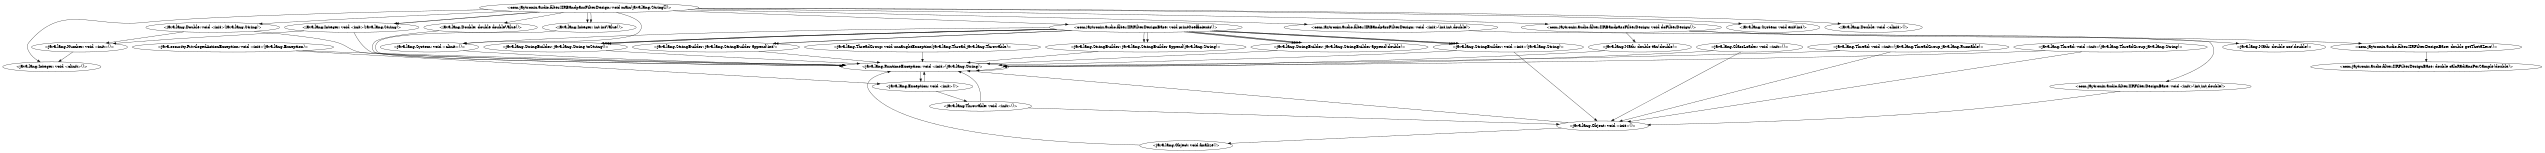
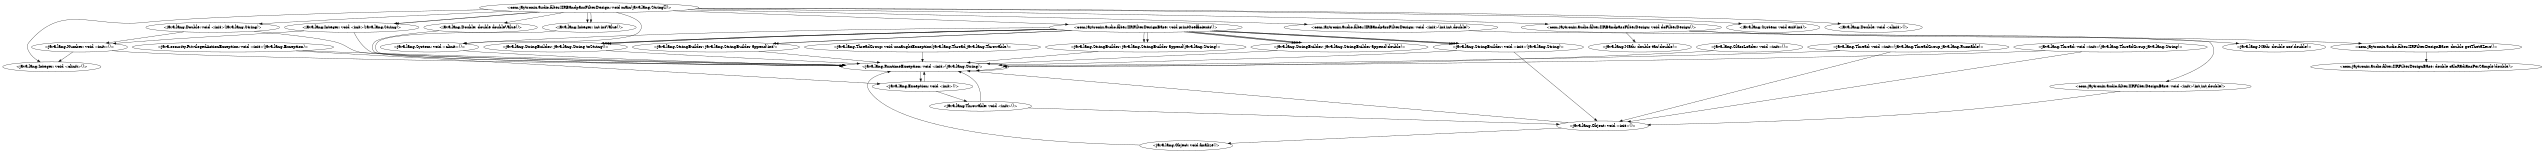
  digraph {
    "<com.jaytronix.audio.filter.IIRBandpassFilterDesign: void main(java.lang.String[])>"
    "<java.lang.System: void <clinit>()>"
    "<com.jaytronix.audio.filter.IIRBandpassFilterDesign: void <init>(int,int,double)>"
    "<java.lang.Double: void <init>(java.lang.String)>"
    "<java.lang.Integer: void <init>(java.lang.String)>"
    "<java.lang.System: void exit(int)>"
    "<java.lang.Double: void <clinit>()>"
    "<java.lang.Integer: void <clinit>()>"
    "<com.jaytronix.audio.filter.IIRBandpassFilterDesign: void doFilterDesign()>"
    "<com.jaytronix.audio.filter.IIRFilterDesignBase: void printCoefficients()>"
    "<java.lang.Double: double doubleValue()>"
    "<java.lang.Integer: int intValue()>"
    "<java.lang.RuntimeException: void <init>(java.lang.String)>"
    "<com.jaytronix.audio.filter.IIRFilterDesignBase: void <init>(int,int,double)>"
    "<java.lang.Number: void <init>()>"
    "<java.lang.Math: double tan(double)>"
    "<java.lang.Math: double cos(double)>"
    "<com.jaytronix.audio.filter.IIRFilterDesignBase: double getThetaZero()>"
    "<java.lang.StringBuilder: void <init>(java.lang.String)>"
    "<java.lang.StringBuilder: java.lang.StringBuilder append(int)>"
    "<java.lang.StringBuilder: java.lang.StringBuilder append(java.lang.String)>"
    "<java.lang.StringBuilder: java.lang.StringBuilder append(double)>"
    "<java.lang.StringBuilder: java.lang.String toString()>"
    "<java.lang.Object: void <init>()>"
    "<java.lang.Exception: void <init>()>"
    "<java.lang.ThreadGroup: void uncaughtException(java.lang.Thread,java.lang.Throwable)>"
    "<java.lang.Throwable: void <init>()>"
    "<java.lang.ClassLoader: void <init>()>"
    "<java.lang.Object: void finalize()>"
    "<java.security.PrivilegedActionException: void <init>(java.lang.Exception)>"
    "<java.lang.Thread: void <init>(java.lang.ThreadGroup,java.lang.Runnable)>"
    "<java.lang.Thread: void <init>(java.lang.ThreadGroup,java.lang.String)>"
    "<com.jaytronix.audio.filter.IIRFilterDesignBase: double calcRadiansPerSample(double)>"
    "<com.jaytronix.audio.filter.IIRBandpassFilterDesign: void main(java.lang.String[])>" -> "<java.lang.System: void <clinit>()>"
    "<com.jaytronix.audio.filter.IIRBandpassFilterDesign: void main(java.lang.String[])>" -> "<com.jaytronix.audio.filter.IIRBandpassFilterDesign: void <init>(int,int,double)>"
    "<com.jaytronix.audio.filter.IIRBandpassFilterDesign: void main(java.lang.String[])>" -> "<java.lang.Double: void <init>(java.lang.String)>"
    "<com.jaytronix.audio.filter.IIRBandpassFilterDesign: void main(java.lang.String[])>" -> "<java.lang.Integer: void <init>(java.lang.String)>"
    "<com.jaytronix.audio.filter.IIRBandpassFilterDesign: void main(java.lang.String[])>" -> "<java.lang.Integer: void <init>(java.lang.String)>"
    "<com.jaytronix.audio.filter.IIRBandpassFilterDesign: void main(java.lang.String[])>" -> "<java.lang.System: void exit(int)>"
    "<com.jaytronix.audio.filter.IIRBandpassFilterDesign: void main(java.lang.String[])>" -> "<java.lang.Double: void <clinit>()>"
    "<com.jaytronix.audio.filter.IIRBandpassFilterDesign: void main(java.lang.String[])>" -> "<java.lang.Integer: void <clinit>()>"
    "<com.jaytronix.audio.filter.IIRBandpassFilterDesign: void main(java.lang.String[])>" -> "<com.jaytronix.audio.filter.IIRBandpassFilterDesign: void doFilterDesign()>"
    "<com.jaytronix.audio.filter.IIRBandpassFilterDesign: void main(java.lang.String[])>" -> "<com.jaytronix.audio.filter.IIRFilterDesignBase: void printCoefficients()>"
    "<com.jaytronix.audio.filter.IIRBandpassFilterDesign: void main(java.lang.String[])>" -> "<java.lang.Double: double doubleValue()>"
    "<com.jaytronix.audio.filter.IIRBandpassFilterDesign: void main(java.lang.String[])>" -> "<java.lang.Integer: int intValue()>"
    "<com.jaytronix.audio.filter.IIRBandpassFilterDesign: void main(java.lang.String[])>" -> "<java.lang.Integer: int intValue()>"
    "<java.lang.System: void <clinit>()>" -> "<java.lang.RuntimeException: void <init>(java.lang.String)>"
    "<com.jaytronix.audio.filter.IIRBandpassFilterDesign: void <init>(int,int,double)>" -> "<com.jaytronix.audio.filter.IIRFilterDesignBase: void <init>(int,int,double)>"
    "<java.lang.Double: void <init>(java.lang.String)>" -> "<java.lang.RuntimeException: void <init>(java.lang.String)>"
    "<java.lang.Double: void <init>(java.lang.String)>" -> "<java.lang.Number: void <init>()>"
    "<java.lang.Integer: void <init>(java.lang.String)>" -> "<java.lang.RuntimeException: void <init>(java.lang.String)>"
    "<java.lang.Integer: void <init>(java.lang.String)>" -> "<java.lang.Number: void <init>()>"
    "<com.jaytronix.audio.filter.IIRBandpassFilterDesign: void doFilterDesign()>" -> "<java.lang.Math: double tan(double)>"
    "<com.jaytronix.audio.filter.IIRBandpassFilterDesign: void doFilterDesign()>" -> "<java.lang.Math: double cos(double)>"
    "<com.jaytronix.audio.filter.IIRBandpassFilterDesign: void doFilterDesign()>" -> "<com.jaytronix.audio.filter.IIRFilterDesignBase: double getThetaZero()>"
    "<com.jaytronix.audio.filter.IIRFilterDesignBase: void printCoefficients()>" -> "<java.lang.System: void <clinit>()>"
    "<com.jaytronix.audio.filter.IIRFilterDesignBase: void printCoefficients()>" -> "<java.lang.StringBuilder: void <init>(java.lang.String)>"
    "<com.jaytronix.audio.filter.IIRFilterDesignBase: void printCoefficients()>" -> "<java.lang.StringBuilder: void <init>(java.lang.String)>"
    "<com.jaytronix.audio.filter.IIRFilterDesignBase: void printCoefficients()>" -> "<java.lang.StringBuilder: void <init>(java.lang.String)>"
    "<com.jaytronix.audio.filter.IIRFilterDesignBase: void printCoefficients()>" -> "<java.lang.StringBuilder: void <init>(java.lang.String)>"
    "<com.jaytronix.audio.filter.IIRFilterDesignBase: void printCoefficients()>" -> "<java.lang.StringBuilder: java.lang.StringBuilder append(int)>"
    "<com.jaytronix.audio.filter.IIRFilterDesignBase: void printCoefficients()>" -> "<java.lang.StringBuilder: java.lang.StringBuilder append(int)>"
    "<com.jaytronix.audio.filter.IIRFilterDesignBase: void printCoefficients()>" -> "<java.lang.StringBuilder: java.lang.StringBuilder append(java.lang.String)>"
    "<com.jaytronix.audio.filter.IIRFilterDesignBase: void printCoefficients()>" -> "<java.lang.StringBuilder: java.lang.StringBuilder append(java.lang.String)>"
    "<com.jaytronix.audio.filter.IIRFilterDesignBase: void printCoefficients()>" -> "<java.lang.StringBuilder: java.lang.StringBuilder append(double)>"
    "<com.jaytronix.audio.filter.IIRFilterDesignBase: void printCoefficients()>" -> "<java.lang.StringBuilder: java.lang.StringBuilder append(double)>"
    "<com.jaytronix.audio.filter.IIRFilterDesignBase: void printCoefficients()>" -> "<java.lang.StringBuilder: java.lang.StringBuilder append(double)>"
    "<com.jaytronix.audio.filter.IIRFilterDesignBase: void printCoefficients()>" -> "<java.lang.StringBuilder: java.lang.StringBuilder append(double)>"
    "<com.jaytronix.audio.filter.IIRFilterDesignBase: void printCoefficients()>" -> "<java.lang.StringBuilder: java.lang.String toString()>"
    "<com.jaytronix.audio.filter.IIRFilterDesignBase: void printCoefficients()>" -> "<java.lang.StringBuilder: java.lang.String toString()>"
    "<com.jaytronix.audio.filter.IIRFilterDesignBase: void printCoefficients()>" -> "<java.lang.StringBuilder: java.lang.String toString()>"
    "<com.jaytronix.audio.filter.IIRFilterDesignBase: void printCoefficients()>" -> "<java.lang.StringBuilder: java.lang.String toString()>"
    "<java.lang.Double: double doubleValue()>" -> "<java.lang.RuntimeException: void <init>(java.lang.String)>"
    "<java.lang.Integer: int intValue()>" -> "<java.lang.RuntimeException: void <init>(java.lang.String)>"
    "<java.lang.RuntimeException: void <init>(java.lang.String)>" -> "<java.lang.RuntimeException: void <init>(java.lang.String)>"
    "<java.lang.RuntimeException: void <init>(java.lang.String)>" -> "<java.lang.Exception: void <init>()>"
    "<com.jaytronix.audio.filter.IIRFilterDesignBase: void <init>(int,int,double)>" -> "<java.lang.Object: void <init>()>"
    "<java.lang.Number: void <init>()>" -> "<java.lang.Integer: void <clinit>()>"
-   "<java.lang.Math: double tan(double)>" -> "<java.lang.RuntimeException: void <init>(java.lang.String)>"
+   "<java.lang.Number: void <init>()>" -> "<java.lang.RuntimeException: void <init>(java.lang.String)>"
    "<com.jaytronix.audio.filter.IIRFilterDesignBase: double getThetaZero()>" -> "<com.jaytronix.audio.filter.IIRFilterDesignBase: double calcRadiansPerSample(double)>"
    "<java.lang.StringBuilder: void <init>(java.lang.String)>" -> "<java.lang.RuntimeException: void <init>(java.lang.String)>"
    "<java.lang.StringBuilder: void <init>(java.lang.String)>" -> "<java.lang.Object: void <init>()>"
    "<java.lang.StringBuilder: java.lang.StringBuilder append(int)>" -> "<java.lang.RuntimeException: void <init>(java.lang.String)>"
    "<java.lang.StringBuilder: java.lang.StringBuilder append(java.lang.String)>" -> "<java.lang.RuntimeException: void <init>(java.lang.String)>"
    "<java.lang.StringBuilder: java.lang.StringBuilder append(double)>" -> "<java.lang.RuntimeException: void <init>(java.lang.String)>"
    "<java.lang.StringBuilder: java.lang.String toString()>" -> "<java.lang.RuntimeException: void <init>(java.lang.String)>"
    "<java.lang.Object: void <init>()>" -> "<java.lang.RuntimeException: void <init>(java.lang.String)>"
    "<java.lang.Object: void <init>()>" -> "<java.lang.Object: void finalize()>"
    "<java.lang.Exception: void <init>()>" -> "<java.lang.RuntimeException: void <init>(java.lang.String)>"
    "<java.lang.Exception: void <init>()>" -> "<java.lang.Throwable: void <init>()>"
    "<java.lang.ThreadGroup: void uncaughtException(java.lang.Thread,java.lang.Throwable)>" -> "<java.lang.RuntimeException: void <init>(java.lang.String)>"
    "<java.lang.Throwable: void <init>()>" -> "<java.lang.RuntimeException: void <init>(java.lang.String)>"
    "<java.lang.Throwable: void <init>()>" -> "<java.lang.Object: void <init>()>"
    "<java.lang.ClassLoader: void <init>()>" -> "<java.lang.RuntimeException: void <init>(java.lang.String)>"
-   "<java.lang.ClassLoader: void <init>()>" -> "<java.lang.Object: void <init>()>"
    "<java.lang.Object: void finalize()>" -> "<java.lang.RuntimeException: void <init>(java.lang.String)>"
    "<java.security.PrivilegedActionException: void <init>(java.lang.Exception)>" -> "<java.lang.RuntimeException: void <init>(java.lang.String)>"
    "<java.security.PrivilegedActionException: void <init>(java.lang.Exception)>" -> "<java.lang.Exception: void <init>()>"
    "<java.lang.Thread: void <init>(java.lang.ThreadGroup,java.lang.Runnable)>" -> "<java.lang.RuntimeException: void <init>(java.lang.String)>"
    "<java.lang.Thread: void <init>(java.lang.ThreadGroup,java.lang.Runnable)>" -> "<java.lang.Object: void <init>()>"
    "<java.lang.Thread: void <init>(java.lang.ThreadGroup,java.lang.String)>" -> "<java.lang.RuntimeException: void <init>(java.lang.String)>"
    "<java.lang.Thread: void <init>(java.lang.ThreadGroup,java.lang.String)>" -> "<java.lang.Object: void <init>()>"
  }
